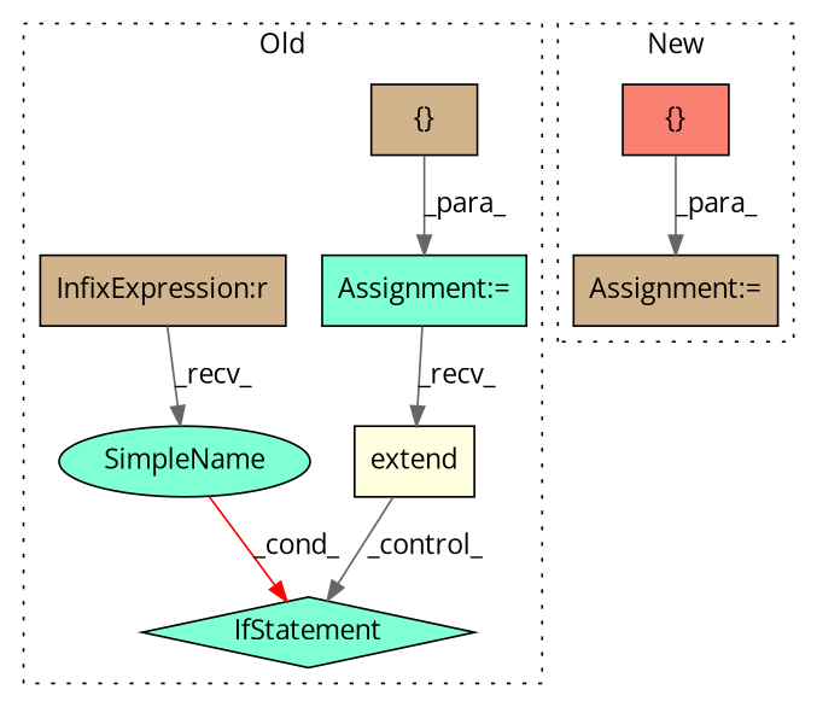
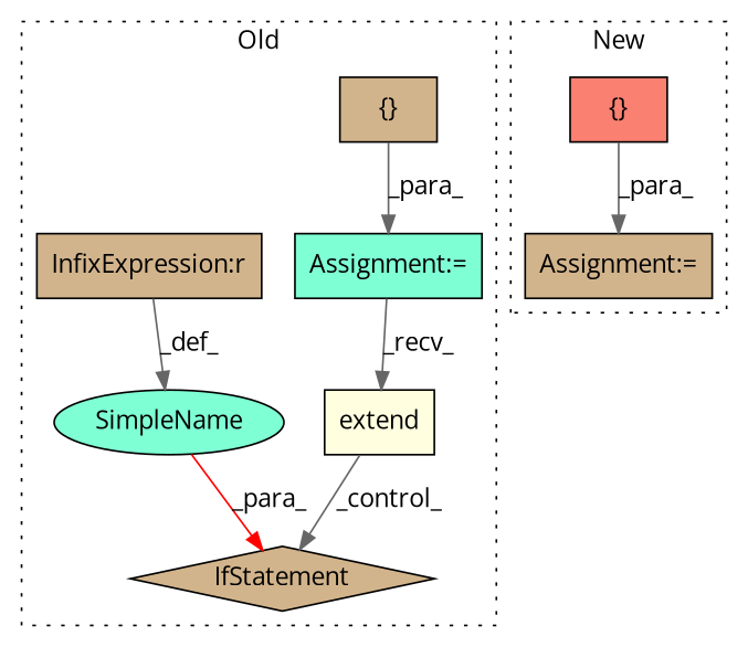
  digraph {
    fontname="Open Sans"
    node [a=7 fillcolor=aquamarine fontname="Open Sans" shape=box style=filled]
    edge [color=gray40 fontname="Open Sans"]
    n1 [a=32 fillcolor=lightyellow l="7,1" label=extend s="7897,7939"]
    n2 [l=1 label="Assignment:=" s=7613]
    n3 [a=4 fillcolor=tan l=2 label="{}" s=7623]
-   n4 [a=25 l="4,2" label=IfStatement s="7856,7881" shape=diamond]
+   n4 [a=25 fillcolor=tan l="4,2" label=IfStatement s="7856,7881" shape=diamond]
    n5 [a=42 label=SimpleName shape=ellipse]
    n6 [a=27 fillcolor=tan l=4 label="InfixExpression:r" s=7876]
    n7 [a=4 fillcolor=salmon l="1,1" label="{}" s="9153,9176"]
    n8 [fillcolor=tan l=63 label="Assignment:=" s=9443]
    subgraph cluster_1 {
      label=Old
      style=dotted
      n1
      n2
      n3
      n4
      n5
      n6
    }
    subgraph cluster_2 {
      label=New
      style=dotted
      n7
      n8
    }
    n1 -> n4 [label=_control_]
    n2 -> n1 [label=_recv_]
    n3 -> n2 [label=_para_]
-   n5 -> n4 [color=red label=_cond_]
-   n6 -> n5 [label=_recv_]
+   n5 -> n4 [color=red label=_para_]
+   n6 -> n5 [label=_def_]
    n7 -> n8 [label=_para_]
  }
